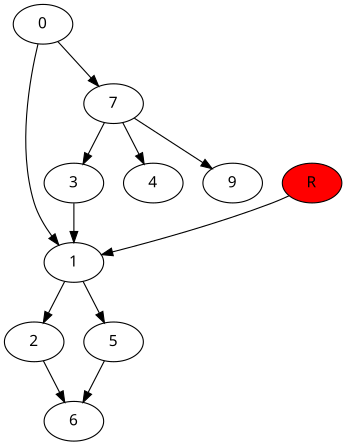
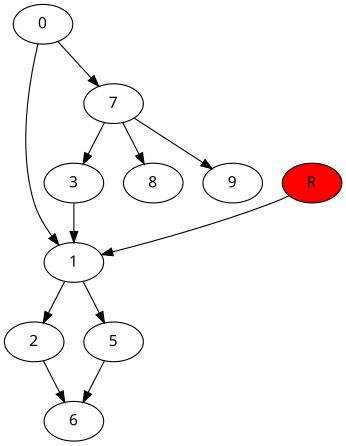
  digraph {
    fontname="Noto Sans"
    node [fontname="Noto Sans"]
    edge [fontname="Noto Sans"]
    1
    2
    5
    6
    3
    n6 [label=0]
    7
-   8 [label=4]
+   8
    9
    R [fillcolor="#ff0000" style=filled]
    1 -> 2
    1 -> 5
    2 -> 6
    5 -> 6
    3 -> 1
    n6 -> 1
    n6 -> 7
    7 -> 3
    7 -> 8
    7 -> 9
    R -> 1
  }
